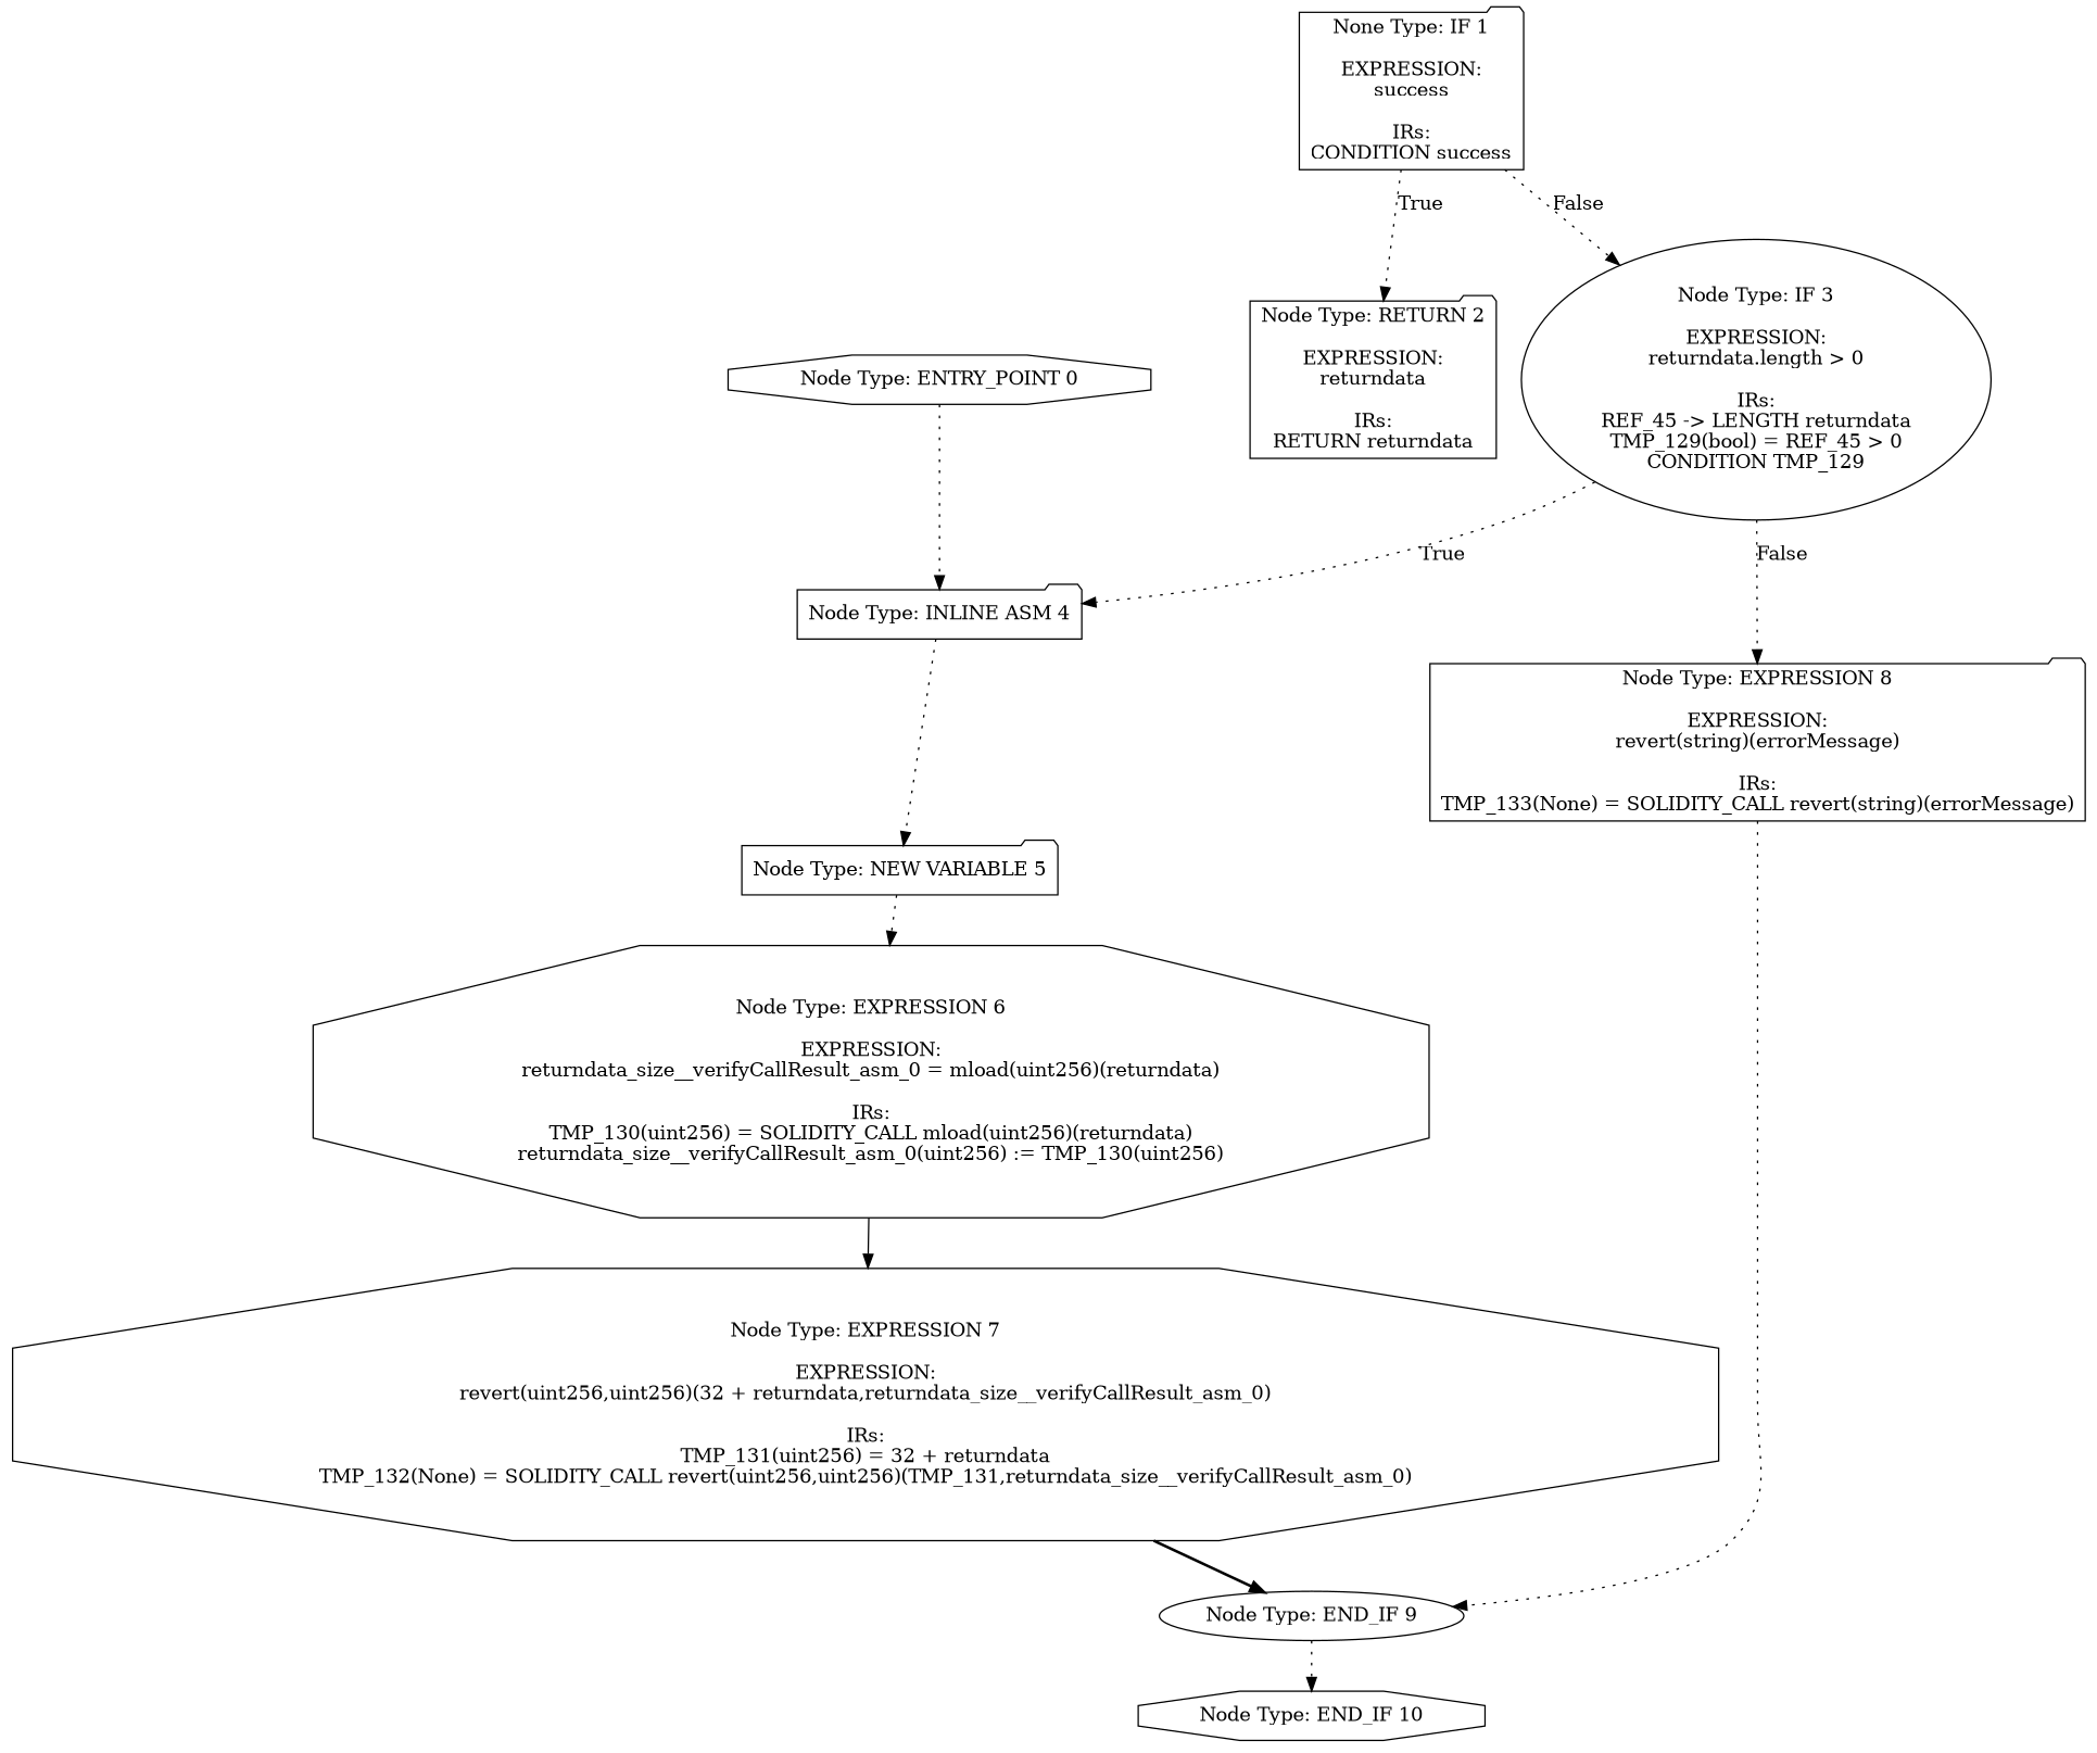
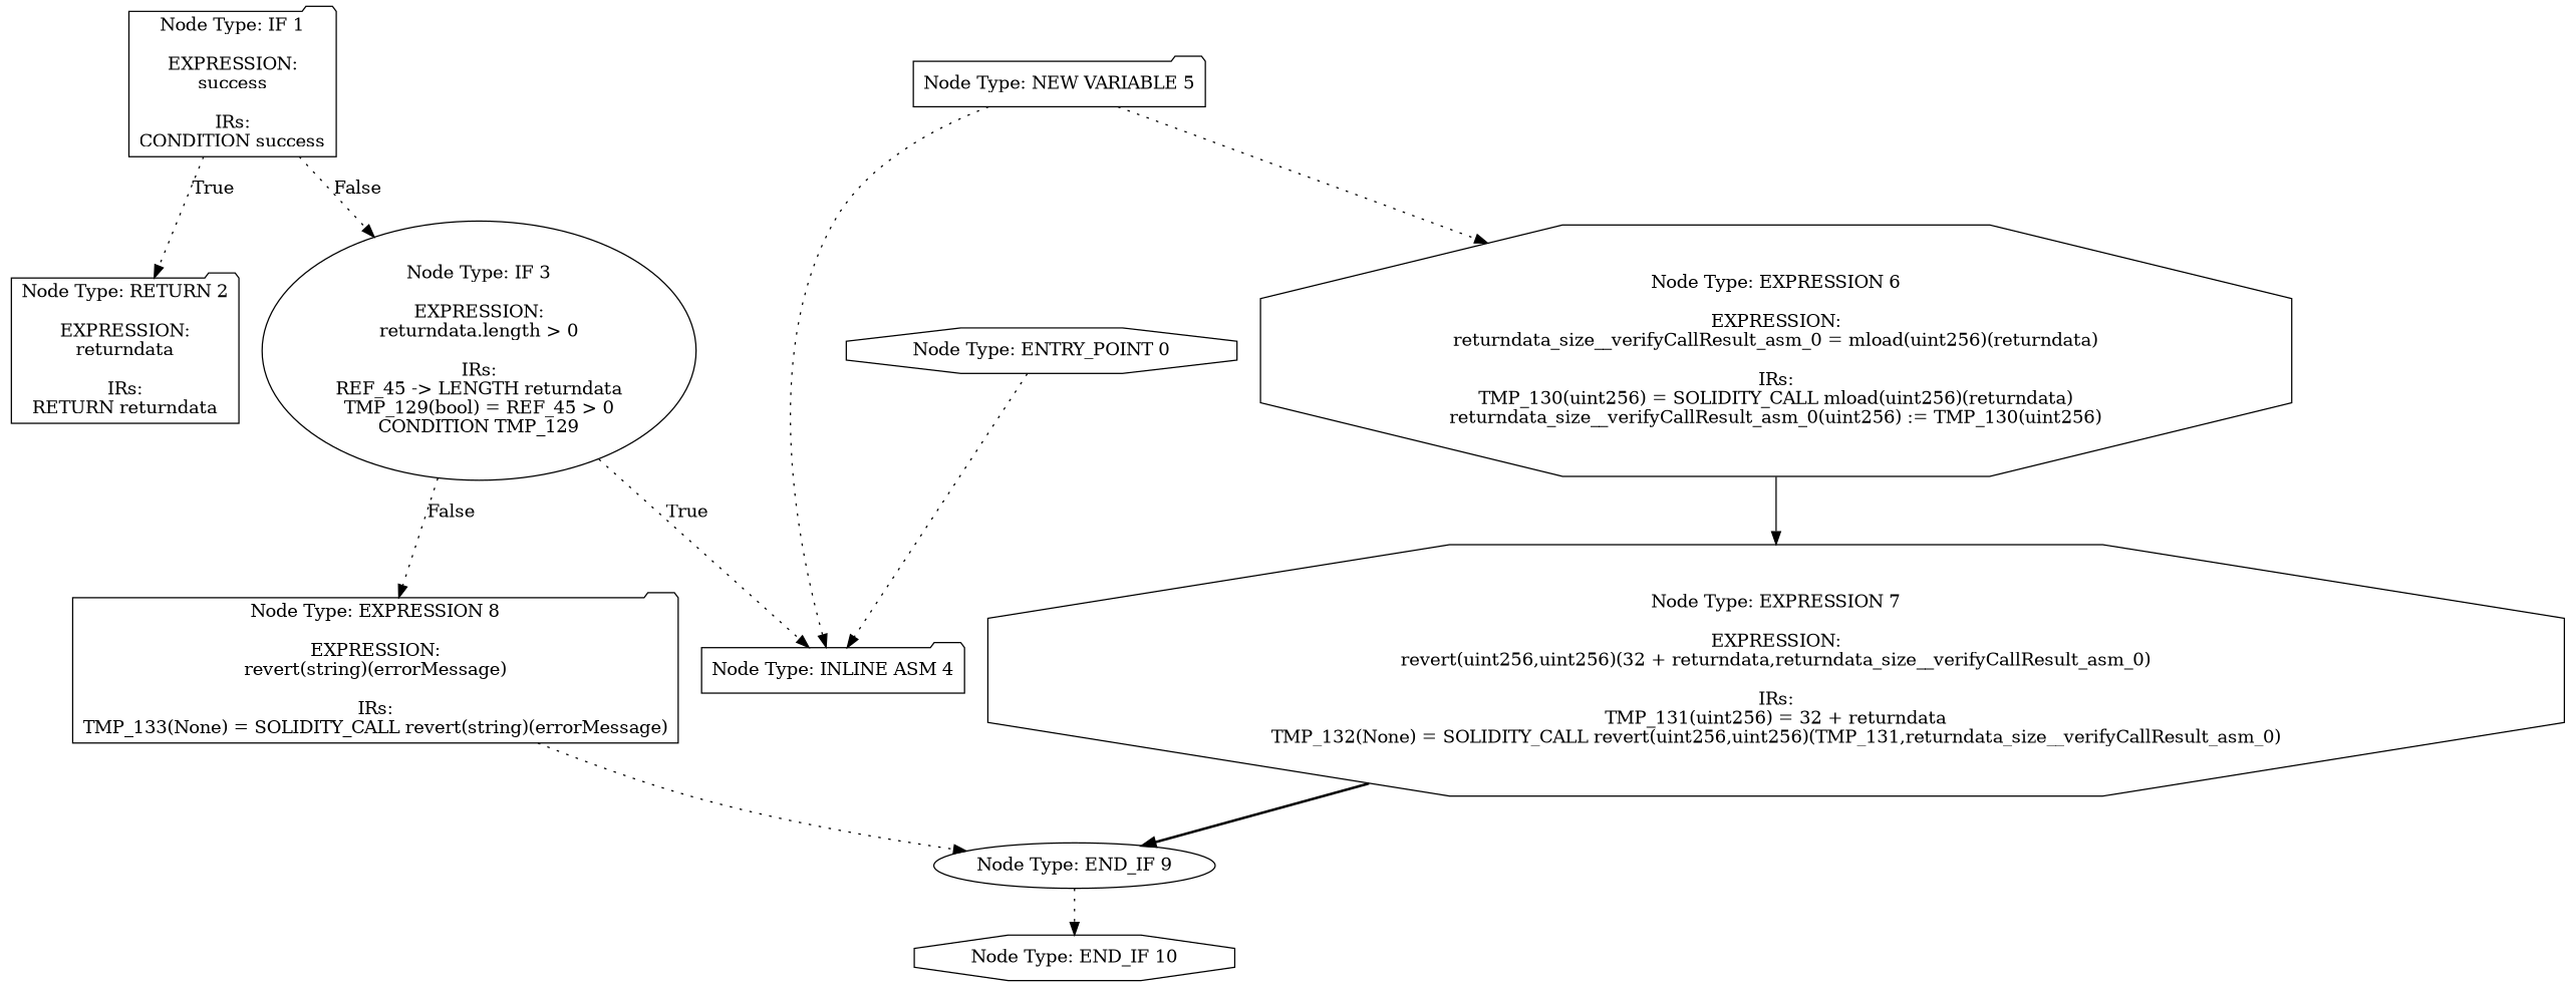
  digraph {
    node [shape=folder]
    edge [style=dotted]
    n1 [label="Node Type: ENTRY_POINT 0\n" shape=octagon]
    n2 [label="Node Type: INLINE ASM 4\n"]
-   n3 [label="None Type: IF 1\n\nEXPRESSION:\nsuccess\n\nIRs:\nCONDITION success"]
+   n3 [label="Node Type: IF 1\n\nEXPRESSION:\nsuccess\n\nIRs:\nCONDITION success"]
    n4 [label="Node Type: RETURN 2\n\nEXPRESSION:\nreturndata\n\nIRs:\nRETURN returndata"]
    n5 [label="Node Type: IF 3\n\nEXPRESSION:\nreturndata.length > 0\n\nIRs:\nREF_45 -> LENGTH returndata\nTMP_129(bool) = REF_45 > 0\nCONDITION TMP_129" shape=ellipse]
    n6 [label="Node Type: EXPRESSION 8\n\nEXPRESSION:\nrevert(string)(errorMessage)\n\nIRs:\nTMP_133(None) = SOLIDITY_CALL revert(string)(errorMessage)"]
    n7 [label="Node Type: NEW VARIABLE 5\n"]
    n8 [label="Node Type: END_IF 9\n" shape=ellipse]
    n9 [label="Node Type: EXPRESSION 6\n\nEXPRESSION:\nreturndata_size__verifyCallResult_asm_0 = mload(uint256)(returndata)\n\nIRs:\nTMP_130(uint256) = SOLIDITY_CALL mload(uint256)(returndata)\nreturndata_size__verifyCallResult_asm_0(uint256) := TMP_130(uint256)" shape=octagon]
    n10 [label="Node Type: END_IF 10\n" shape=octagon]
    n11 [label="Node Type: EXPRESSION 7\n\nEXPRESSION:\nrevert(uint256,uint256)(32 + returndata,returndata_size__verifyCallResult_asm_0)\n\nIRs:\nTMP_131(uint256) = 32 + returndata\nTMP_132(None) = SOLIDITY_CALL revert(uint256,uint256)(TMP_131,returndata_size__verifyCallResult_asm_0)" shape=octagon]
    n1 -> n2
-   n2 -> n7
+   n7 -> n2
    n3 -> n4 [label=True]
    n3 -> n5 [label=False]
    n5 -> n2 [label=True]
    n5 -> n6 [label=False]
    n6 -> n8
    n7 -> n9
    n8 -> n10
    n9 -> n11 [style=solid]
    n11 -> n8 [style=bold]
  }
